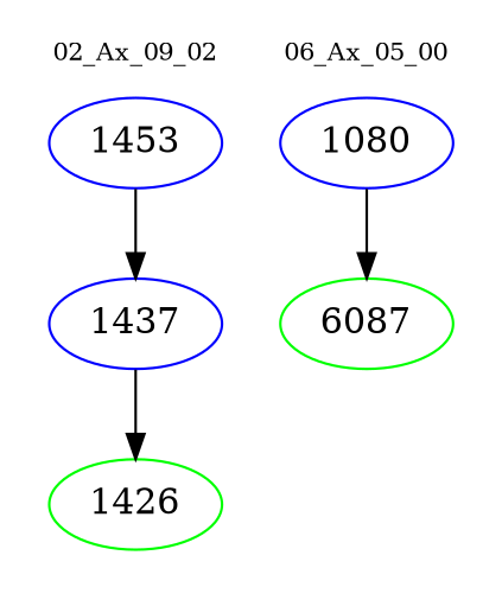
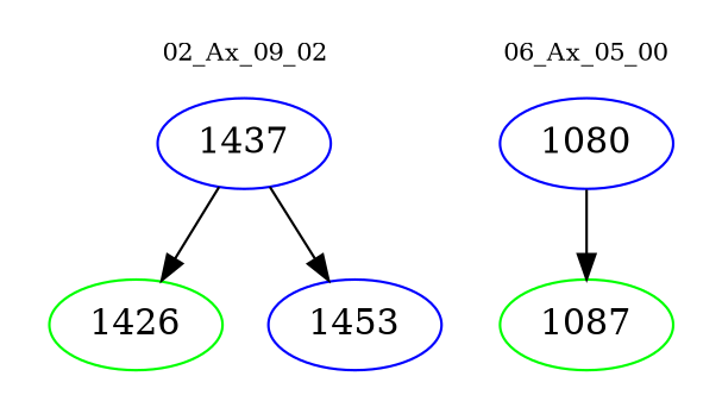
  digraph {
    node [color=blue]
    edge [color=black]
    n1 [label=1437]
    n2 [color=green label=1426]
    n3 [label=1453]
    n4 [label=1080]
-   n5 [color=green label=6087]
+   n5 [color=green label=1087]
    subgraph cluster_1 {
      color=white
      fontsize=10
      label="02_Ax_09_02"
      n1
      n2
      n3
    }
    subgraph cluster_2 {
      color=white
      fontsize=10
      label="06_Ax_05_00"
      n4
      n5
    }
    n1 -> n2
-   n3 -> n1
+   n1 -> n3
    n4 -> n5
  }
